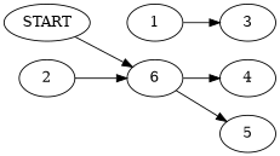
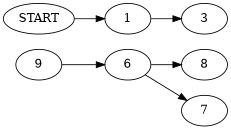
  digraph {
    rankdir=LR
    n1 [label=START]
    1
    3
-   2
+   2 [label=9]
    6
-   4
-   7 [label=5]
-   n1 -> 6
+   4 [label=8]
+   7
+   n1 -> 1
    1 -> 3
    2 -> 6
    6 -> 4
    6 -> 7
  }
